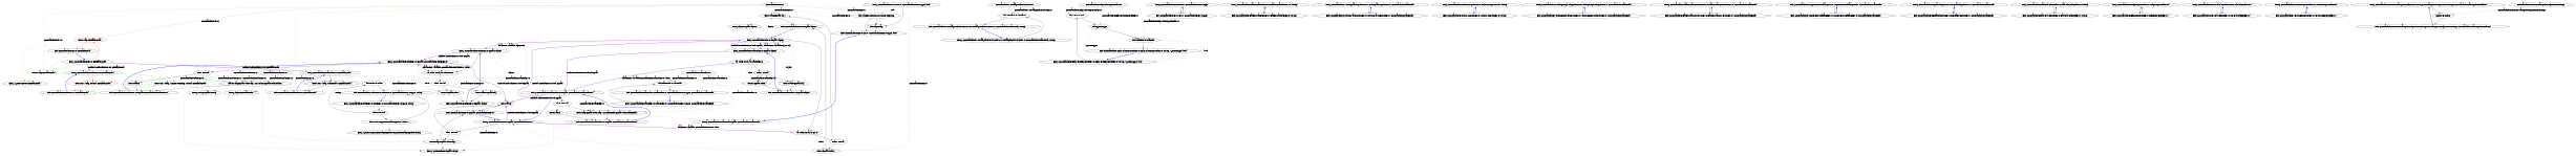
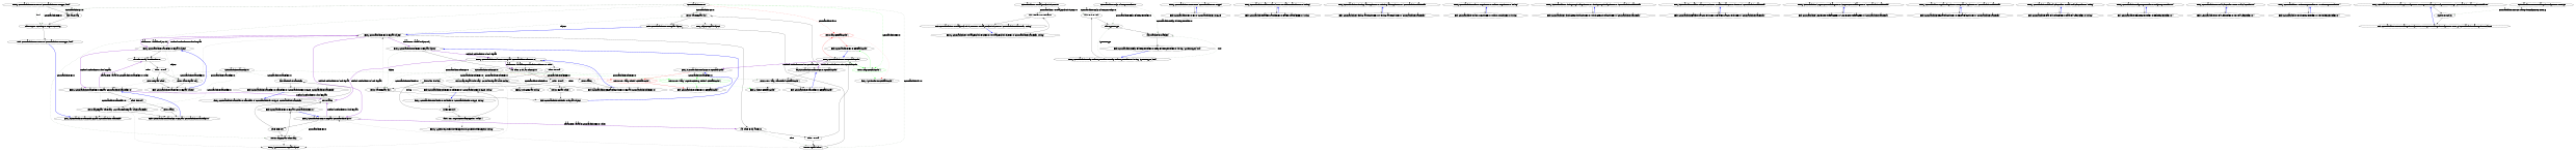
  digraph {
    edge [style=solid]
    n1 [label="CommandLine.Error"]
    n2 [cluster="CommandLine.Error.Error(CommandLine.ErrorType, bool)" label="this.tag = tag" span="81-81"]
    n3 [cluster="CommandLine.Error.Error(CommandLine.ErrorType, bool)" label="this.stopsProcessing = stopsProcessing" span="82-82"]
    n4 [cluster="CommandLine.Error.Equals(object)" label="return base.Equals(obj);" span="120-120"]
    n5 [cluster="CommandLine.Error.Equals(object)" label="return Equals(other);" span="117-117"]
    n6 [cluster="CommandLine.Error.GetHashCode()" color=red community=0 label="return Tag.GetHashCode();" span="129-129"]
    n7 [cluster="CommandLine.Error.Equals(CommandLine.Error)" label="return Tag.Equals(other.Tag);" span="144-144"]
    n8 [cluster="CommandLine.Error.GetHashCode()" color=green community=0 label="return Tag.GetHashCode();" span="129-129"]
    n9 [cluster="CommandLine.Error.Error(CommandLine.ErrorType, bool)" label="Exit CommandLine.Error.Error(CommandLine.ErrorType, bool)" span="79-79"]
    n10 [cluster="CommandLine.Error.Equals(object)" label="Exit CommandLine.Error.Equals(object)" span="112-112"]
    n11 [cluster="object.Equals(object)" label="Entry object.Equals(object)" span="0-0"]
    n12 [cluster="CommandLine.Error.Equals(CommandLine.Error)" label="Entry CommandLine.Error.Equals(CommandLine.Error)" span="137-137"]
    n13 [cluster="CommandLine.Error.GetHashCode()" label="Exit CommandLine.Error.GetHashCode()" span="127-127"]
    n14 [cluster="System.Enum.GetHashCode()" label="Entry System.Enum.GetHashCode()" span="0-0"]
    n15 [cluster="CommandLine.Error.Equals(CommandLine.Error)" label="Exit CommandLine.Error.Equals(CommandLine.Error)" span="137-137"]
    n16 [cluster="System.Enum.Equals(object)" label="Entry System.Enum.Equals(object)" span="0-0"]
    n17 [label="CommandLine.TokenError"]
    n18 [cluster="CommandLine.TokenError.TokenError(CommandLine.ErrorType, string)" label="this.token = token" span="160-160"]
    n19 [cluster="CommandLine.TokenError.Equals(object)" label="return base.Equals(obj);" span="184-184"]
    n20 [cluster="CommandLine.TokenError.Equals(object)" label="return Equals(other);" span="181-181"]
    n21 [cluster="CommandLine.TokenError.GetHashCode()" color=red community=0 label="return new {Tag, Token}.GetHashCode();" span="193-193"]
    n22 [cluster="CommandLine.TokenError.Equals(CommandLine.TokenError)" label="return Tag.Equals(other.Tag) && Token.Equals(other.Token);" span="208-208"]
    n23 [cluster="CommandLine.TokenError.GetHashCode()" color=green community=0 label="return new {Tag, StopsProcessing, Token}.GetHashCode();" span="193-193"]
    n24 [cluster="CommandLine.TokenError.TokenError(CommandLine.ErrorType, string)" label="Exit CommandLine.TokenError.TokenError(CommandLine.ErrorType, string)" span="155-155"]
    n25 [cluster="CommandLine.Error.Equals(object)" label="Entry CommandLine.Error.Equals(object)" span="112-112"]
    n26 [cluster="CommandLine.TokenError.Equals(object)" label="Exit CommandLine.TokenError.Equals(object)" span="176-176"]
    n27 [cluster="CommandLine.TokenError.Equals(CommandLine.TokenError)" label="Entry CommandLine.TokenError.Equals(CommandLine.TokenError)" span="201-201"]
    n28 [cluster="CommandLine.TokenError.GetHashCode()" label="Exit CommandLine.TokenError.GetHashCode()" span="191-191"]
-   n29 [cluster="CommandLine.TokenError.Equals(CommandLine.TokenError)" label="Exit CommandLine.TokenError.Equals(CommandLine.TokenError)" span="201-201"]
+   n29 [cluster="CommandLine.TokenError.Equals(CommandLine.TokenError)" label="Exit CommandLine.RepeatedOptionError.Equals(CommandLine.TokenError)" span="201-201"]
    n30 [cluster="string.Equals(string)" label="Entry string.Equals(string)" span="0-0"]
    n31 [cluster="object.GetHashCode()" label="Entry object.GetHashCode()" span="0-0"]
    n32 [label="CommandLine.NamedError"]
    n33 [cluster="CommandLine.NamedError.NamedError(CommandLine.ErrorType, CommandLine.NameInfo)" label="this.nameInfo = nameInfo" span="233-233"]
    n34 [cluster="CommandLine.NamedError.Equals(object)" label="return base.Equals(obj);" span="257-257"]
    n35 [cluster="CommandLine.NamedError.Equals(object)" label="return Equals(other);" span="254-254"]
    n36 [cluster="CommandLine.NamedError.GetHashCode()" label="return new {Tag, NameInfo}.GetHashCode();" span="266-266"]
    n37 [cluster="CommandLine.NamedError.Equals(CommandLine.NamedError)" label="return Tag.Equals(other.Tag) && NameInfo.Equals(other.NameInfo);" span="281-281"]
    n38 [cluster="CommandLine.NamedError.NamedError(CommandLine.ErrorType, CommandLine.NameInfo)" label="Exit CommandLine.NamedError.NamedError(CommandLine.ErrorType, CommandLine.NameInfo)" span="230-230"]
    n39 [cluster="CommandLine.NamedError.Equals(object)" label="Exit CommandLine.NamedError.Equals(object)" span="249-249"]
    n40 [cluster="CommandLine.NamedError.Equals(CommandLine.NamedError)" label="Entry CommandLine.NamedError.Equals(CommandLine.NamedError)" span="274-274"]
    n41 [cluster="CommandLine.NamedError.GetHashCode()" label="Exit CommandLine.NamedError.GetHashCode()" span="264-264"]
    n42 [cluster="CommandLine.NamedError.Equals(CommandLine.NamedError)" label="Exit CommandLine.NamedError.Equals(CommandLine.NamedError)" span="274-274"]
    n43 [cluster="CommandLine.NameInfo.Equals(CommandLine.NameInfo)" label="Entry CommandLine.NameInfo.Equals(CommandLine.NameInfo)" span="90-90"]
    n44 [label="CommandLine.MutuallyExclusiveSetError"]
    n45 [cluster="CommandLine.MutuallyExclusiveSetError.MutuallyExclusiveSetError(CommandLine.NameInfo, string)" label="this.setName = setName" span="328-328"]
    n46 [cluster="CommandLine.MutuallyExclusiveSetError.MutuallyExclusiveSetError(CommandLine.NameInfo, string)" label="Exit CommandLine.MutuallyExclusiveSetError.MutuallyExclusiveSetError(CommandLine.NameInfo, string)" span="325-325"]
    n47 [label="CommandLine.HelpVerbRequestedError"]
    n48 [cluster="CommandLine.HelpVerbRequestedError.HelpVerbRequestedError(string, System.Type, bool)" label="this.verb = verb" span="407-407"]
    n49 [cluster="CommandLine.HelpVerbRequestedError.HelpVerbRequestedError(string, System.Type, bool)" label="this.type = type" span="408-408"]
    n50 [cluster="CommandLine.HelpVerbRequestedError.HelpVerbRequestedError(string, System.Type, bool)" label="this.matched = matched" span="409-409"]
    n51 [cluster="CommandLine.HelpVerbRequestedError.HelpVerbRequestedError(string, System.Type, bool)" label="Exit CommandLine.HelpVerbRequestedError.HelpVerbRequestedError(string, System.Type, bool)" span="404-404"]
    n52 [cluster="CommandLine.Error.Error(CommandLine.ErrorType, bool)" label="Entry CommandLine.Error.Error(CommandLine.ErrorType, bool)" span="79-79"]
    n53 [cluster="CommandLine.Error.Error(CommandLine.ErrorType)" label="Entry CommandLine.Error.Error(CommandLine.ErrorType)" span="89-89"]
    n54 [cluster="CommandLine.Error.Error(CommandLine.ErrorType)" label="Exit CommandLine.Error.Error(CommandLine.ErrorType)" span="89-89"]
    n55 [cluster="CommandLine.Error.Equals(object)" label="var other = obj as Error" span="114-114"]
    n56 [cluster="CommandLine.TokenError.Equals(object)" label="Entry CommandLine.TokenError.Equals(object)" span="176-176"]
    n57 [cluster="CommandLine.NamedError.Equals(object)" label="Entry CommandLine.NamedError.Equals(object)" span="249-249"]
    n58 [cluster="CommandLine.Error.Equals(object)" label="other != null" span="115-115"]
    n59 [cluster="CommandLine.Error.Equals(CommandLine.Error)" label="other == null" span="139-139"]
    n60 [cluster="CommandLine.Error.Equals(CommandLine.Error)" label="return false;" span="141-141"]
    n61 [cluster="CommandLine.TokenError.Equals(object)" label="var other = obj as TokenError" span="178-178"]
    n62 [cluster="CommandLine.NamedError.Equals(object)" label="var other = obj as NamedError" span="251-251"]
    n63 [cluster="CommandLine.Error.GetHashCode()" label="Entry CommandLine.Error.GetHashCode()" span="127-127"]
    n64 [cluster="CommandLine.TokenError.GetHashCode()" label="Entry CommandLine.TokenError.GetHashCode()" span="191-191"]
-   n65 [cluster="CommandLine.NamedError.GetHashCode()" label="Entry CommandLine.NamedError.GetHashCode()" span="264-264"]
+   n65 [cluster="CommandLine.NamedError.GetHashCode()" label="Tag CommandLine.NamedError.GetHashCode()" span="264-264"]
    n66 [cluster="CommandLine.TokenError.TokenError(CommandLine.ErrorType, string)" label="Entry CommandLine.TokenError.TokenError(CommandLine.ErrorType, string)" span="155-155"]
    n67 [cluster="CommandLine.TokenError.TokenError(CommandLine.ErrorType, string)" label="token == null" span="158-158"]
    n68 [cluster="CommandLine.TokenError.TokenError(CommandLine.ErrorType, string)" label="throw new ArgumentNullException(''token'');" span="158-158"]
    n69 [cluster="System.ArgumentNullException.ArgumentNullException(string)" label="Entry System.ArgumentNullException.ArgumentNullException(string)" span="0-0"]
    n70 [cluster="CommandLine.TokenError.Equals(object)" label="other != null" span="179-179"]
    n71 [cluster="CommandLine.TokenError.Equals(CommandLine.TokenError)" label="other == null" span="203-203"]
    n72 [cluster="CommandLine.TokenError.Equals(CommandLine.TokenError)" label="return false;" span="205-205"]
    n73 [cluster="CommandLine.BadFormatTokenError.BadFormatTokenError(string)" label="Entry CommandLine.BadFormatTokenError.BadFormatTokenError(string)" span="217-217"]
    n74 [cluster="CommandLine.BadFormatTokenError.BadFormatTokenError(string)" label="Exit CommandLine.BadFormatTokenError.BadFormatTokenError(string)" span="217-217"]
    n75 [cluster="CommandLine.NamedError.NamedError(CommandLine.ErrorType, CommandLine.NameInfo)" label="Entry CommandLine.NamedError.NamedError(CommandLine.ErrorType, CommandLine.NameInfo)" span="230-230"]
    n76 [cluster="CommandLine.NamedError.Equals(object)" label="other != null" span="252-252"]
    n77 [cluster="CommandLine.NamedError.Equals(CommandLine.NamedError)" label="other == null" span="276-276"]
    n78 [cluster="CommandLine.NamedError.Equals(CommandLine.NamedError)" label="return false;" span="278-278"]
    n79 [cluster="CommandLine.MissingValueOptionError.MissingValueOptionError(CommandLine.NameInfo)" label="Entry CommandLine.MissingValueOptionError.MissingValueOptionError(CommandLine.NameInfo)" span="290-290"]
    n80 [cluster="CommandLine.MissingValueOptionError.MissingValueOptionError(CommandLine.NameInfo)" label="Exit CommandLine.MissingValueOptionError.MissingValueOptionError(CommandLine.NameInfo)" span="290-290"]
    n81 [cluster="CommandLine.UnknownOptionError.UnknownOptionError(string)" label="Entry CommandLine.UnknownOptionError.UnknownOptionError(string)" span="301-301"]
    n82 [cluster="CommandLine.UnknownOptionError.UnknownOptionError(string)" label="Exit CommandLine.UnknownOptionError.UnknownOptionError(string)" span="301-301"]
    n83 [cluster="CommandLine.MissingRequiredOptionError.MissingRequiredOptionError(CommandLine.NameInfo)" label="Entry CommandLine.MissingRequiredOptionError.MissingRequiredOptionError(CommandLine.NameInfo)" span="312-312"]
    n84 [cluster="CommandLine.MissingRequiredOptionError.MissingRequiredOptionError(CommandLine.NameInfo)" label="Exit CommandLine.MissingRequiredOptionError.MissingRequiredOptionError(CommandLine.NameInfo)" span="312-312"]
    n85 [cluster="CommandLine.MutuallyExclusiveSetError.MutuallyExclusiveSetError(CommandLine.NameInfo, string)" label="Entry CommandLine.MutuallyExclusiveSetError.MutuallyExclusiveSetError(CommandLine.NameInfo, string)" span="325-325"]
    n86 [cluster="CommandLine.BadFormatConversionError.BadFormatConversionError(CommandLine.NameInfo)" label="Entry CommandLine.BadFormatConversionError.BadFormatConversionError(CommandLine.NameInfo)" span="345-345"]
    n87 [cluster="CommandLine.BadFormatConversionError.BadFormatConversionError(CommandLine.NameInfo)" label="Exit CommandLine.BadFormatConversionError.BadFormatConversionError(CommandLine.NameInfo)" span="345-345"]
    n88 [cluster="CommandLine.SequenceOutOfRangeError.SequenceOutOfRangeError(CommandLine.NameInfo)" label="Entry CommandLine.SequenceOutOfRangeError.SequenceOutOfRangeError(CommandLine.NameInfo)" span="356-356"]
    n89 [cluster="CommandLine.SequenceOutOfRangeError.SequenceOutOfRangeError(CommandLine.NameInfo)" label="Exit CommandLine.SequenceOutOfRangeError.SequenceOutOfRangeError(CommandLine.NameInfo)" span="356-356"]
    n90 [cluster="CommandLine.RepeatedOptionError.RepeatedOptionError(CommandLine.NameInfo)" label="Entry CommandLine.RepeatedOptionError.RepeatedOptionError(CommandLine.NameInfo)" span="367-367"]
    n91 [cluster="CommandLine.RepeatedOptionError.RepeatedOptionError(CommandLine.NameInfo)" label="Exit CommandLine.RepeatedOptionError.RepeatedOptionError(CommandLine.NameInfo)" span="367-367"]
    n92 [cluster="CommandLine.BadVerbSelectedError.BadVerbSelectedError(string)" label="Entry CommandLine.BadVerbSelectedError.BadVerbSelectedError(string)" span="378-378"]
    n93 [cluster="CommandLine.BadVerbSelectedError.BadVerbSelectedError(string)" label="Exit CommandLine.BadVerbSelectedError.BadVerbSelectedError(string)" span="378-378"]
    n94 [cluster="CommandLine.HelpRequestedError.HelpRequestedError()" label="Entry CommandLine.HelpRequestedError.HelpRequestedError()" span="389-389"]
    n95 [cluster="CommandLine.HelpRequestedError.HelpRequestedError()" label="Exit CommandLine.HelpRequestedError.HelpRequestedError()" span="389-389"]
    n96 [cluster="CommandLine.HelpVerbRequestedError.HelpVerbRequestedError(string, System.Type, bool)" label="Entry CommandLine.HelpVerbRequestedError.HelpVerbRequestedError(string, System.Type, bool)" span="404-404"]
    n97 [cluster="CommandLine.NoVerbSelectedError.NoVerbSelectedError()" label="Entry CommandLine.NoVerbSelectedError.NoVerbSelectedError()" span="442-442"]
    n98 [cluster="CommandLine.NoVerbSelectedError.NoVerbSelectedError()" label="Exit CommandLine.NoVerbSelectedError.NoVerbSelectedError()" span="442-442"]
    n99 [cluster="CommandLine.VersionRequestedError.VersionRequestedError()" label="Entry CommandLine.VersionRequestedError.VersionRequestedError()" span="453-453"]
    n100 [cluster="CommandLine.VersionRequestedError.VersionRequestedError()" label="Exit CommandLine.VersionRequestedError.VersionRequestedError()" span="453-453"]
    n101 [cluster="CommandLine.Text.FormatOptionHelpTextEventArgs.FormatOptionHelpTextEventArgs(CommandLine.BaseOptionAttribute)" file="HelpText.cs" label="Entry CommandLine.Text.FormatOptionHelpTextEventArgs.FormatOptionHelpTextEventArgs(CommandLine.BaseOptionAttribute)" span="45-45"]
    n102 [cluster="CommandLine.Text.FormatOptionHelpTextEventArgs.FormatOptionHelpTextEventArgs(CommandLine.BaseOptionAttribute)" file="HelpText.cs" label="_option = option" span="47-47"]
    n103 [cluster="CommandLine.Text.FormatOptionHelpTextEventArgs.FormatOptionHelpTextEventArgs(CommandLine.BaseOptionAttribute)" file="HelpText.cs" label="Exit CommandLine.Text.FormatOptionHelpTextEventArgs.FormatOptionHelpTextEventArgs(CommandLine.BaseOptionAttribute)" span="45-45"]
    n104 [file="HelpText.cs" label="CommandLine.Text.FormatOptionHelpTextEventArgs"]
    n1 -> n2 [color=darkseagreen4 label="CommandLine.Error" style=dashed]
    n1 -> n3 [color=darkseagreen4 label="CommandLine.Error" style=dashed]
    n1 -> n4 [color=darkseagreen4 label="CommandLine.Error" style=dashed]
    n1 -> n5 [color=darkseagreen4 label="CommandLine.Error" style=dashed]
    n1 -> n6 [color=red label="CommandLine.Error" style=dashed]
    n1 -> n7 [color=darkseagreen4 label="CommandLine.Error" style=dashed]
    n1 -> n8 [color=green label="CommandLine.Error" style=dashed]
-   n3 -> n2
+   n2 -> n3
    n3 -> n9
    n4 -> n10
    n4 -> n11 [style=dotted]
    n5 -> n10
    n5 -> n12 [style=dotted]
    n6 -> n13 [color=red]
    n6 -> n14 [color=red style=dotted]
    n7 -> n15
    n7 -> n16 [style=dotted]
    n8 -> n13 [color=green]
    n8 -> n14 [color=green style=dotted]
    n9 -> n43 [color=blue style=bold]
    n10 -> n25 [color=blue style=bold]
    n12 -> n7 [color=darkseagreen4 label="CommandLine.Error" style=dashed]
    n12 -> n55 [color=darkorchid label="Parameter variable CommandLine.Error other" style=bold]
    n12 -> n59
    n12 -> n60 [color=darkorchid label="method methodReturn bool Equals" style=bold]
    n13 -> n63 [color=blue style=bold]
    n15 -> n12 [color=blue style=bold]
    n17 -> n18 [color=darkseagreen4 label="CommandLine.TokenError" style=dashed]
    n17 -> n19 [color=darkseagreen4 label="CommandLine.TokenError" style=dashed]
    n17 -> n20 [color=darkseagreen4 label="CommandLine.TokenError" style=dashed]
    n17 -> n21 [color=red label="CommandLine.TokenError" style=dashed]
    n17 -> n22 [color=darkseagreen4 label="CommandLine.TokenError" style=dashed]
    n17 -> n23 [color=green label="CommandLine.TokenError" style=dashed]
    n18 -> n24
    n19 -> n25 [style=dotted]
    n19 -> n26
    n20 -> n26
    n20 -> n27 [style=dotted]
    n21 -> n28 [color=red]
    n22 -> n16 [style=dotted]
    n22 -> n29
    n22 -> n30 [style=dotted]
    n23 -> n28 [color=green]
    n23 -> n31 [color=green style=dotted]
    n24 -> n66 [color=blue style=bold]
    n25 -> n4 [color=darkseagreen4 label=object style=dashed]
    n25 -> n12 [color=darkorchid label="method methodReturn bool Equals" style=bold]
    n25 -> n55
    n25 -> n56 [color=darkorchid label="Parameter variable object obj" style=bold]
    n25 -> n57 [color=darkorchid label="Parameter variable object obj" style=bold]
    n26 -> n56 [color=blue style=bold]
    n27 -> n22 [color=darkseagreen4 label="CommandLine.TokenError" style=dashed]
    n27 -> n60 [color=darkorchid label="method methodReturn bool Equals" style=bold]
    n27 -> n61 [color=darkorchid label="Parameter variable CommandLine.TokenError other" style=bold]
    n27 -> n71
    n28 -> n64 [color=blue style=bold]
    n29 -> n27 [color=blue style=bold]
    n32 -> n33 [color=darkseagreen4 label="CommandLine.NamedError" style=dashed]
    n32 -> n34 [color=darkseagreen4 label="CommandLine.NamedError" style=dashed]
    n32 -> n35 [color=darkseagreen4 label="CommandLine.NamedError" style=dashed]
    n32 -> n36 [color=darkseagreen4 label="CommandLine.NamedError" style=dashed]
    n32 -> n37 [color=darkseagreen4 label="CommandLine.NamedError" style=dashed]
    n33 -> n38
    n34 -> n25 [style=dotted]
    n34 -> n39
    n35 -> n39
    n35 -> n40 [style=dotted]
    n36 -> n31 [style=dotted]
    n36 -> n41
    n37 -> n16 [style=dotted]
    n37 -> n42
    n37 -> n43 [style=dotted]
    n38 -> n75 [color=blue style=bold]
    n39 -> n57 [color=blue style=bold]
    n40 -> n37 [color=darkseagreen4 label="CommandLine.NamedError" style=dashed]
    n40 -> n60 [color=darkorchid label="method methodReturn bool Equals" style=bold]
    n40 -> n62 [color=darkorchid label="Parameter variable CommandLine.NamedError other" style=bold]
    n40 -> n77
    n41 -> n65 [color=blue style=bold]
    n42 -> n40 [color=blue style=bold]
    n44 -> n45 [color=darkseagreen4 label="CommandLine.MutuallyExclusiveSetError" style=dashed]
    n45 -> n46
    n46 -> n85 [color=blue style=bold]
    n47 -> n48 [color=darkseagreen4 label="CommandLine.HelpVerbRequestedError" style=dashed]
    n47 -> n49 [color=darkseagreen4 label="CommandLine.HelpVerbRequestedError" style=dashed]
    n47 -> n50 [color=darkseagreen4 label="CommandLine.HelpVerbRequestedError" style=dashed]
    n48 -> n49
    n49 -> n50
    n50 -> n51
    n51 -> n96 [color=blue style=bold]
    n52 -> n2
    n52 -> n3 [color=darkseagreen4 label=bool style=dashed]
    n53 -> n54
    n54 -> n53 [color=blue style=bold]
    n55 -> n5 [color=darkseagreen4 label=other style=dashed]
    n55 -> n58
    n56 -> n19 [color=darkseagreen4 label=object style=dashed]
    n56 -> n27 [color=darkorchid label="method methodReturn bool Equals" style=bold]
    n56 -> n61
    n57 -> n25 [color=darkorchid label="method methodReturn bool Equals" style=bold]
    n57 -> n34 [color=darkseagreen4 label=object style=dashed]
    n57 -> n40 [color=darkorchid label="method methodReturn bool Equals" style=bold]
    n57 -> n62
    n58 -> n4
    n58 -> n5
    n59 -> n7
    n59 -> n60
    n60 -> n15
    n61 -> n20 [color=darkseagreen4 label=other style=dashed]
    n61 -> n70
    n62 -> n35 [color=darkseagreen4 label=other style=dashed]
    n62 -> n76
    n63 -> n6 [color=red]
    n63 -> n8 [color=green]
    n63 -> n64 [color=darkorchid label="method methodReturn int GetHashCode" style=bold]
    n63 -> n65 [color=darkorchid label="method methodReturn int GetHashCode" style=bold]
    n64 -> n21 [color=red]
    n64 -> n23 [color=green]
    n65 -> n36
    n66 -> n18 [color=darkseagreen4 label=string style=dashed]
    n66 -> n67
    n67 -> n18
    n67 -> n68
    n68 -> n24
    n68 -> n69 [style=dotted]
    n70 -> n19
    n70 -> n20
    n71 -> n22
    n71 -> n72
    n72 -> n29
    n73 -> n74
    n74 -> n73 [color=blue style=bold]
    n75 -> n33
    n76 -> n34
    n76 -> n35
    n77 -> n37
    n77 -> n78
    n78 -> n42
    n79 -> n80
    n80 -> n79 [color=blue style=bold]
    n81 -> n82
    n82 -> n81 [color=blue style=bold]
    n83 -> n84
    n84 -> n83 [color=blue style=bold]
    n85 -> n45
    n86 -> n87
    n87 -> n86 [color=blue style=bold]
    n88 -> n89
    n89 -> n88 [color=blue style=bold]
    n90 -> n91
    n91 -> n90 [color=blue style=bold]
    n92 -> n93
    n93 -> n92 [color=blue style=bold]
    n94 -> n95
    n95 -> n94 [color=blue style=bold]
    n96 -> n48
    n96 -> n49 [color=darkseagreen4 label="System.Type" style=dashed]
    n96 -> n50 [color=darkseagreen4 label=bool style=dashed]
    n97 -> n98
    n98 -> n97 [color=blue style=bold]
    n99 -> n100
    n100 -> n99 [color=blue style=bold]
    n101 -> n102
    n102 -> n103
    n103 -> n101 [color=blue style=bold]
    n104 -> n102 [color=darkseagreen4 label="CommandLine.Text.FormatOptionHelpTextEventArgs" style=dashed]
  }
